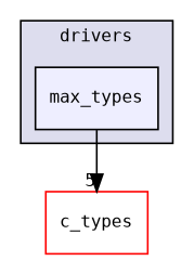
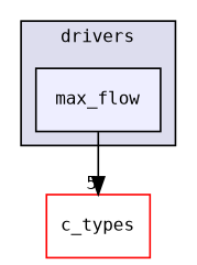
  digraph {
    compound=true
    fontname="DejaVu Sans Mono"
    node [fontname="DejaVu Sans Mono" fontsize=10 shape=box style=filled]
-   n1 [fillcolor="#eeeeff" label=max_types pencolor=black]
+   n1 [fillcolor="#eeeeff" label=max_flow pencolor=black]
    n2 [color=red fillcolor=white label=c_types]
    subgraph cluster_1 {
      bgcolor="#ddddee"
      fontsize=10
      label=drivers
      pencolor=black
      n1
    }
    n1 -> n2 [headlabel=5 labeldistance=1.5 labelfontname=Helvetica labelfontsize=10 fontname="DejaVu Sans Mono"]
  }
